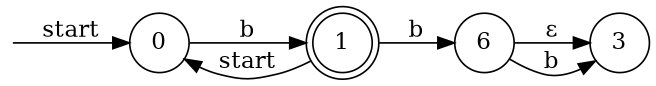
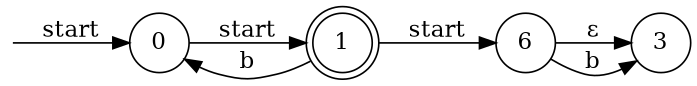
  digraph {
    rankdir=LR
    node [shape=circle]
    __start [shape=point style=invis]
    0
    1 [shape=doublecircle]
    n4 [label=6]
    3
    __start -> 0 [label=start]
-   0 -> 1 [label=b]
-   1 -> 0 [label=start]
-   1 -> n4 [label=b]
+   0 -> 1 [label=start]
+   1 -> 0 [label=b]
+   1 -> n4 [label=start]
    n4 -> 3 [label="&epsilon;"]
    n4 -> 3 [label=b]
  }
